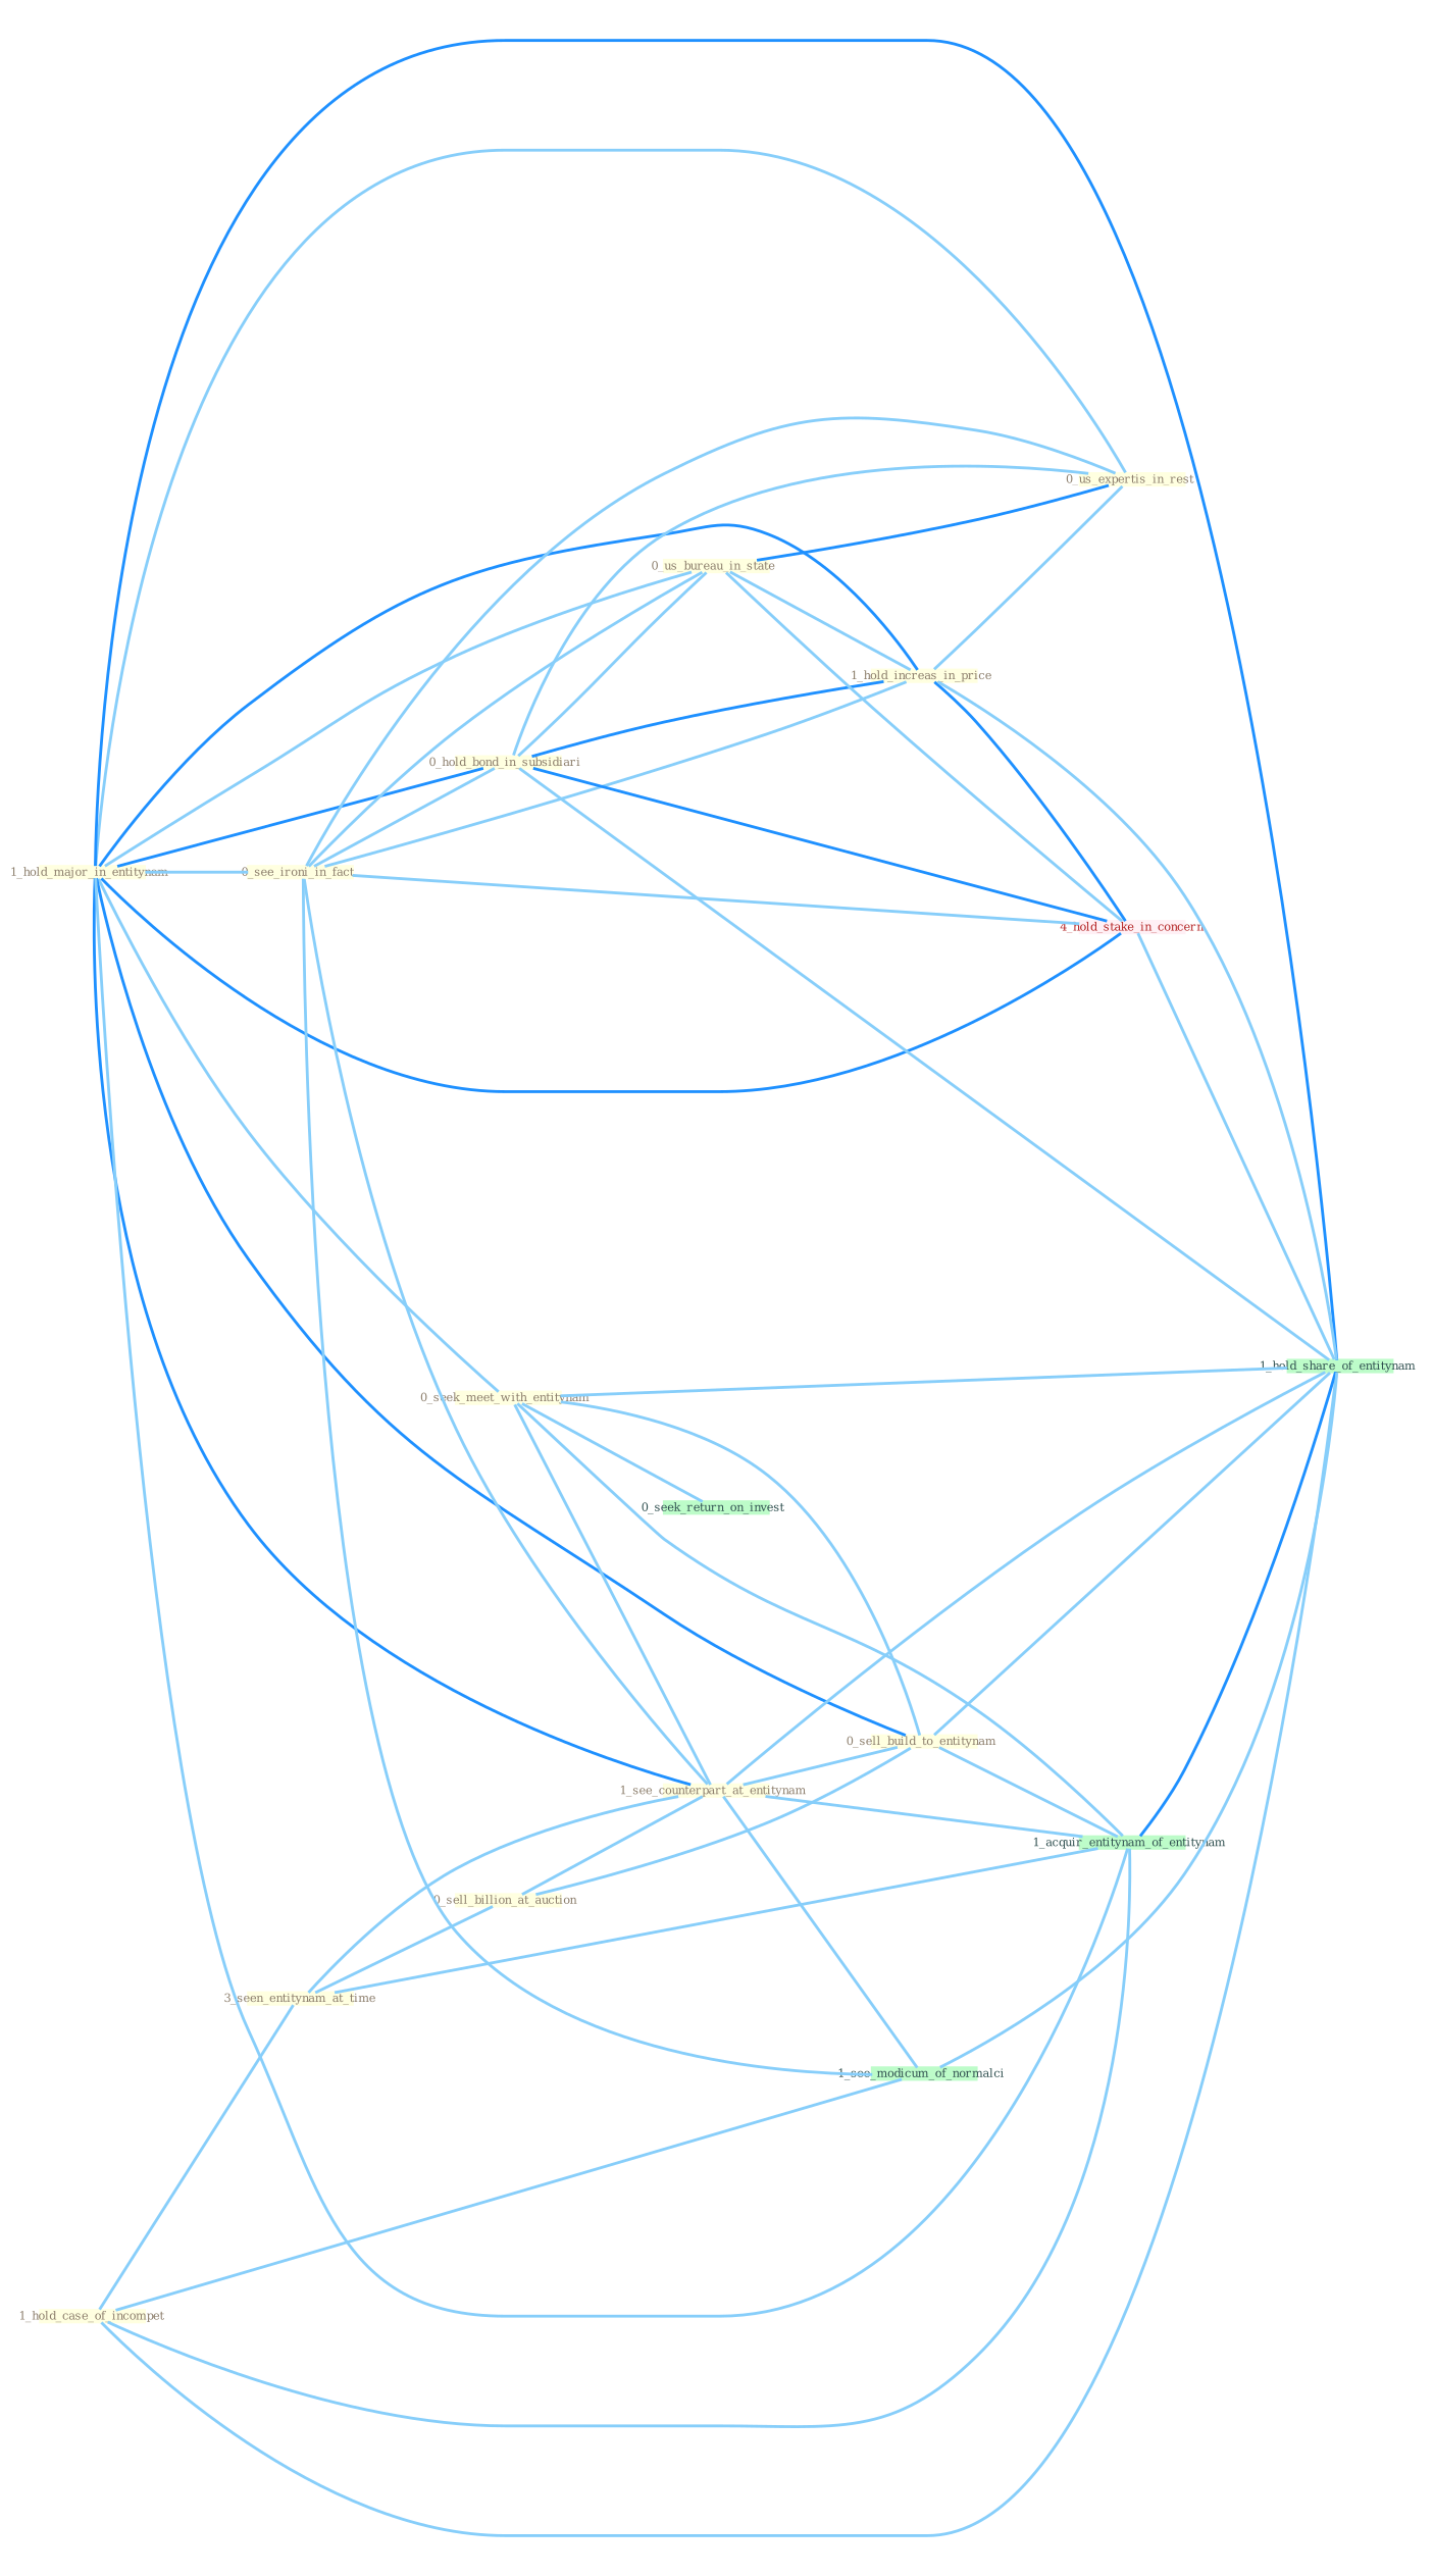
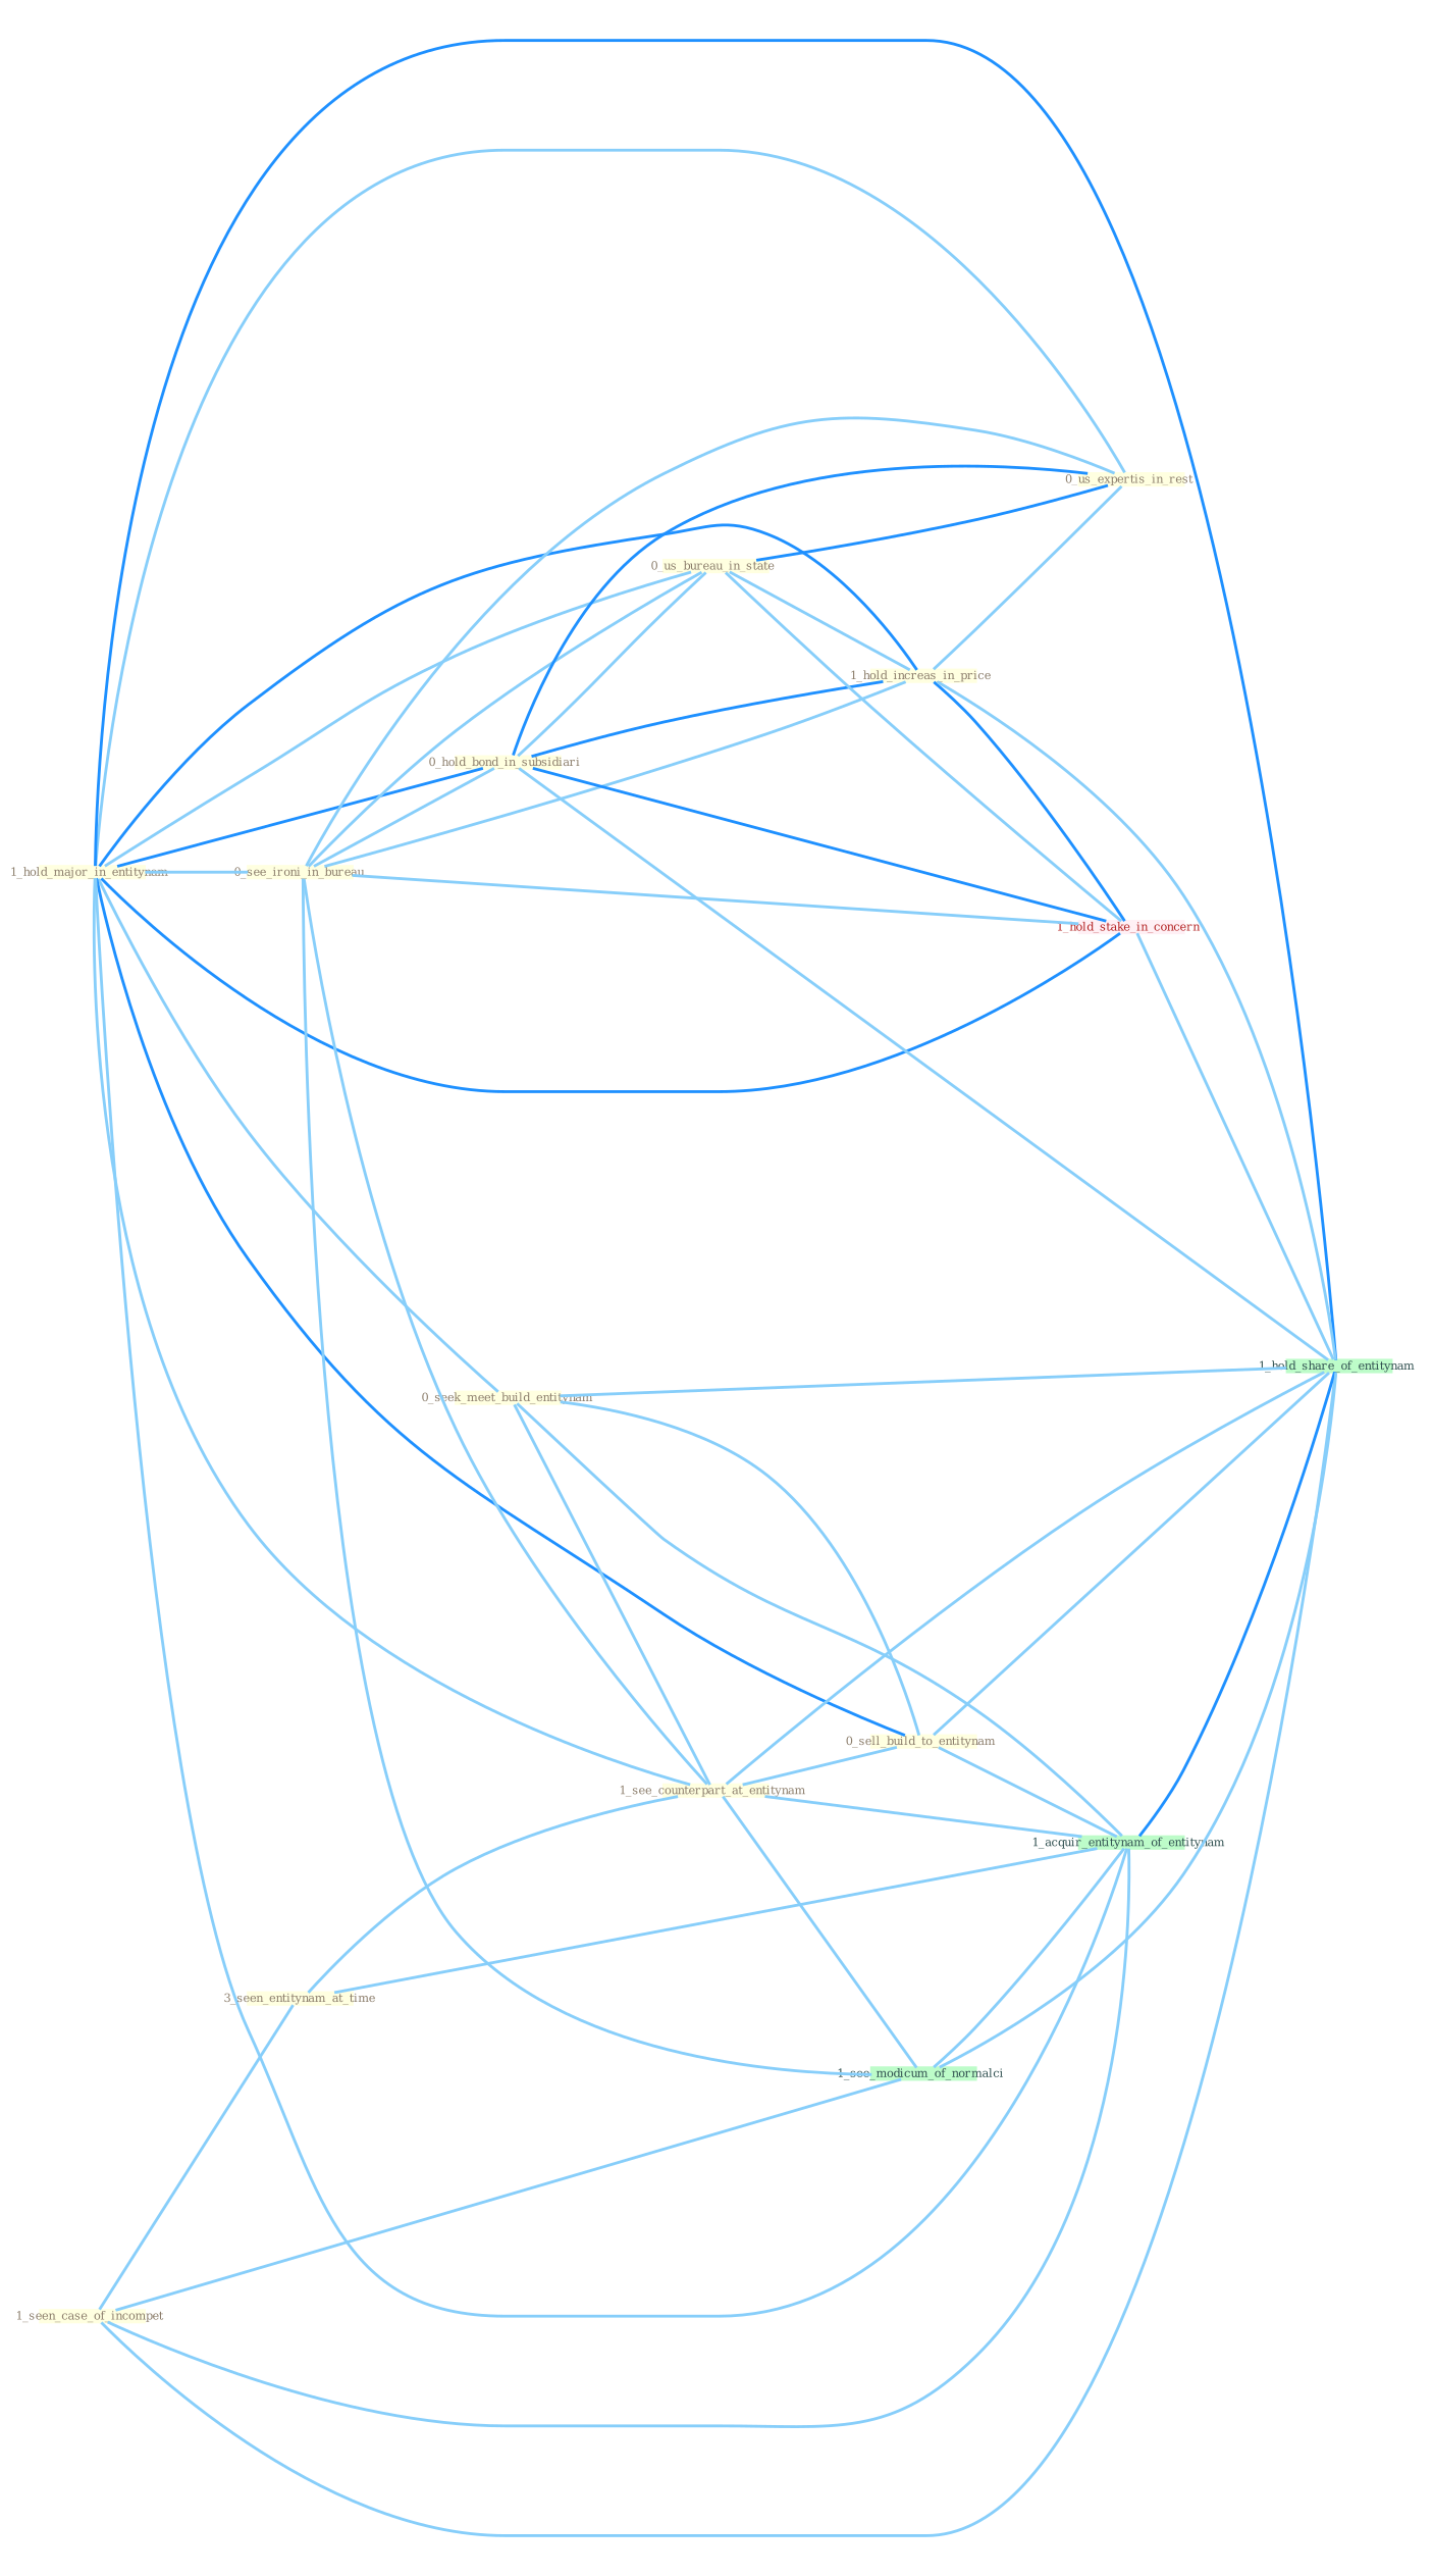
  graph {
    fontname="DejaVu Serif"
    rankdir=LR
    node [color="#ffffe0" fixedsize=true fontcolor="#8b7d6b" fontname="DejaVu Serif" fontsize=4 shape=polygon style=filled]
    edge [color="#87cefa" fontname="DejaVu Serif" w=1]
    "1_hold_major_in_entitynam " [height=.06 width=.5]
-   "0_seek_meet_with_entitynam " [height=.06 width=.5]
-   "1_seen_case_of_incompet " [height=.06 width=.5 label="1_hold_case_of_incompet"]
+   "0_seek_meet_with_entitynam " [height=.06 width=.5 label="0_seek_meet_build_entitynam"]
+   "1_seen_case_of_incompet " [height=.06 width=.5]
    n4 [height=.06 label="3_seen_entitynam_at_time" width=.5]
-   "0_see_ironi_in_fact " [height=.06 width=.5]
-   "0_sell_billion_at_auction " [height=.06 width=.5]
+   "0_see_ironi_in_fact " [height=.06 width=.5 label="0_see_ironi_in_bureau"]
    "0_hold_bond_in_subsidiari " [height=.06 width=.5]
    "0_us_bureau_in_state " [height=.06 width=.5]
    "1_see_counterpart_at_entitynam " [height=.06 width=.5]
    "1_hold_increas_in_price " [height=.06 width=.5]
    "0_us_expertis_in_rest " [height=.06 width=.5]
    "0_sell_build_to_entitynam " [height=.06 width=.5]
-   "1_hold_stake_in_concern " [color="#fff0f5" fontcolor="#b22222" height=.06 width=.5 label="4_hold_stake_in_concern"]
+   "1_hold_stake_in_concern " [color="#fff0f5" fontcolor="#b22222" height=.06 width=.5]
    "1_acquir_entitynam_of_entitynam " [color="#BDFCC9" fontcolor="#2f4f4f" height=.06 width=.5]
    "1_hold_share_of_entitynam " [color="#BDFCC9" fontcolor="#2f4f4f" height=.06 width=.5]
-   "0_seek_return_on_invest " [color="#BDFCC9" fontcolor="#2f4f4f" height=.06 width=.5]
    "1_see_modicum_of_normalci " [color="#BDFCC9" fontcolor="#2f4f4f" height=.06 width=.5]
    subgraph sub_1 {
      "1_hold_major_in_entitynam "
      "0_seek_meet_with_entitynam "
      "1_seen_case_of_incompet "
      n4
      "0_see_ironi_in_fact "
-     "0_sell_billion_at_auction "
      "0_hold_bond_in_subsidiari "
      "0_us_bureau_in_state "
      "1_see_counterpart_at_entitynam "
      "1_hold_increas_in_price "
      "0_us_expertis_in_rest "
      "0_sell_build_to_entitynam "
    }
    subgraph sub_2 {
      "1_hold_stake_in_concern "
    }
    "1_hold_major_in_entitynam " -- "0_seek_meet_with_entitynam "
    "1_hold_major_in_entitynam " -- "0_see_ironi_in_fact "
    "1_hold_major_in_entitynam " -- "0_hold_bond_in_subsidiari " [color="#1e90ff" w=2]
    "1_hold_major_in_entitynam " -- "0_us_bureau_in_state "
-   "1_hold_major_in_entitynam " -- "1_see_counterpart_at_entitynam " [color="#1e90ff"]
+   "1_hold_major_in_entitynam " -- "1_see_counterpart_at_entitynam "
    "1_hold_major_in_entitynam " -- "1_hold_increas_in_price " [color="#1e90ff" w=2]
    "1_hold_major_in_entitynam " -- "0_us_expertis_in_rest "
    "1_hold_major_in_entitynam " -- "0_sell_build_to_entitynam " [color="#1e90ff"]
    "1_hold_major_in_entitynam " -- "1_hold_stake_in_concern " [color="#1e90ff" w=2]
    "1_hold_major_in_entitynam " -- "1_acquir_entitynam_of_entitynam "
    "1_hold_major_in_entitynam " -- "1_hold_share_of_entitynam " [color="#1e90ff" w=2]
    "0_seek_meet_with_entitynam " -- "1_see_counterpart_at_entitynam "
    "0_seek_meet_with_entitynam " -- "0_sell_build_to_entitynam "
    "0_seek_meet_with_entitynam " -- "1_acquir_entitynam_of_entitynam "
    "0_seek_meet_with_entitynam " -- "1_hold_share_of_entitynam "
-   "0_seek_meet_with_entitynam " -- "0_seek_return_on_invest "
    "1_seen_case_of_incompet " -- n4
    "1_seen_case_of_incompet " -- "1_acquir_entitynam_of_entitynam "
    "1_seen_case_of_incompet " -- "1_hold_share_of_entitynam "
    "1_seen_case_of_incompet " -- "1_see_modicum_of_normalci "
-   n4 -- "0_sell_billion_at_auction "
    n4 -- "1_see_counterpart_at_entitynam "
    n4 -- "1_acquir_entitynam_of_entitynam "
    "0_see_ironi_in_fact " -- "0_hold_bond_in_subsidiari "
    "0_see_ironi_in_fact " -- "0_us_bureau_in_state "
    "0_see_ironi_in_fact " -- "1_see_counterpart_at_entitynam "
    "0_see_ironi_in_fact " -- "1_hold_increas_in_price "
    "0_see_ironi_in_fact " -- "0_us_expertis_in_rest "
    "0_see_ironi_in_fact " -- "1_hold_stake_in_concern "
    "0_see_ironi_in_fact " -- "1_see_modicum_of_normalci "
-   "0_sell_billion_at_auction " -- "1_see_counterpart_at_entitynam "
-   "0_sell_billion_at_auction " -- "0_sell_build_to_entitynam "
    "0_hold_bond_in_subsidiari " -- "0_us_bureau_in_state "
    "0_hold_bond_in_subsidiari " -- "1_hold_increas_in_price " [color="#1e90ff" w=2]
-   "0_hold_bond_in_subsidiari " -- "0_us_expertis_in_rest "
+   "0_hold_bond_in_subsidiari " -- "0_us_expertis_in_rest " [color="#1e90ff"]
    "0_hold_bond_in_subsidiari " -- "1_hold_stake_in_concern " [color="#1e90ff" w=2]
    "0_hold_bond_in_subsidiari " -- "1_hold_share_of_entitynam "
    "0_us_bureau_in_state " -- "1_hold_increas_in_price "
    "0_us_bureau_in_state " -- "0_us_expertis_in_rest " [color="#1e90ff" w=2]
    "0_us_bureau_in_state " -- "1_hold_stake_in_concern "
    "1_see_counterpart_at_entitynam " -- "0_sell_build_to_entitynam "
    "1_see_counterpart_at_entitynam " -- "1_acquir_entitynam_of_entitynam "
    "1_see_counterpart_at_entitynam " -- "1_hold_share_of_entitynam "
    "1_see_counterpart_at_entitynam " -- "1_see_modicum_of_normalci "
    "1_hold_increas_in_price " -- "0_us_expertis_in_rest "
    "1_hold_increas_in_price " -- "1_hold_stake_in_concern " [color="#1e90ff" w=2]
    "1_hold_increas_in_price " -- "1_hold_share_of_entitynam "
    "0_sell_build_to_entitynam " -- "1_acquir_entitynam_of_entitynam "
    "0_sell_build_to_entitynam " -- "1_hold_share_of_entitynam "
    "1_hold_stake_in_concern " -- "1_hold_share_of_entitynam "
    "1_acquir_entitynam_of_entitynam " -- "1_hold_share_of_entitynam " [color="#1e90ff" w=2]
+   "1_see_modicum_of_normalci " -- "1_acquir_entitynam_of_entitynam "
    "1_see_modicum_of_normalci " -- "1_hold_share_of_entitynam "
  }
